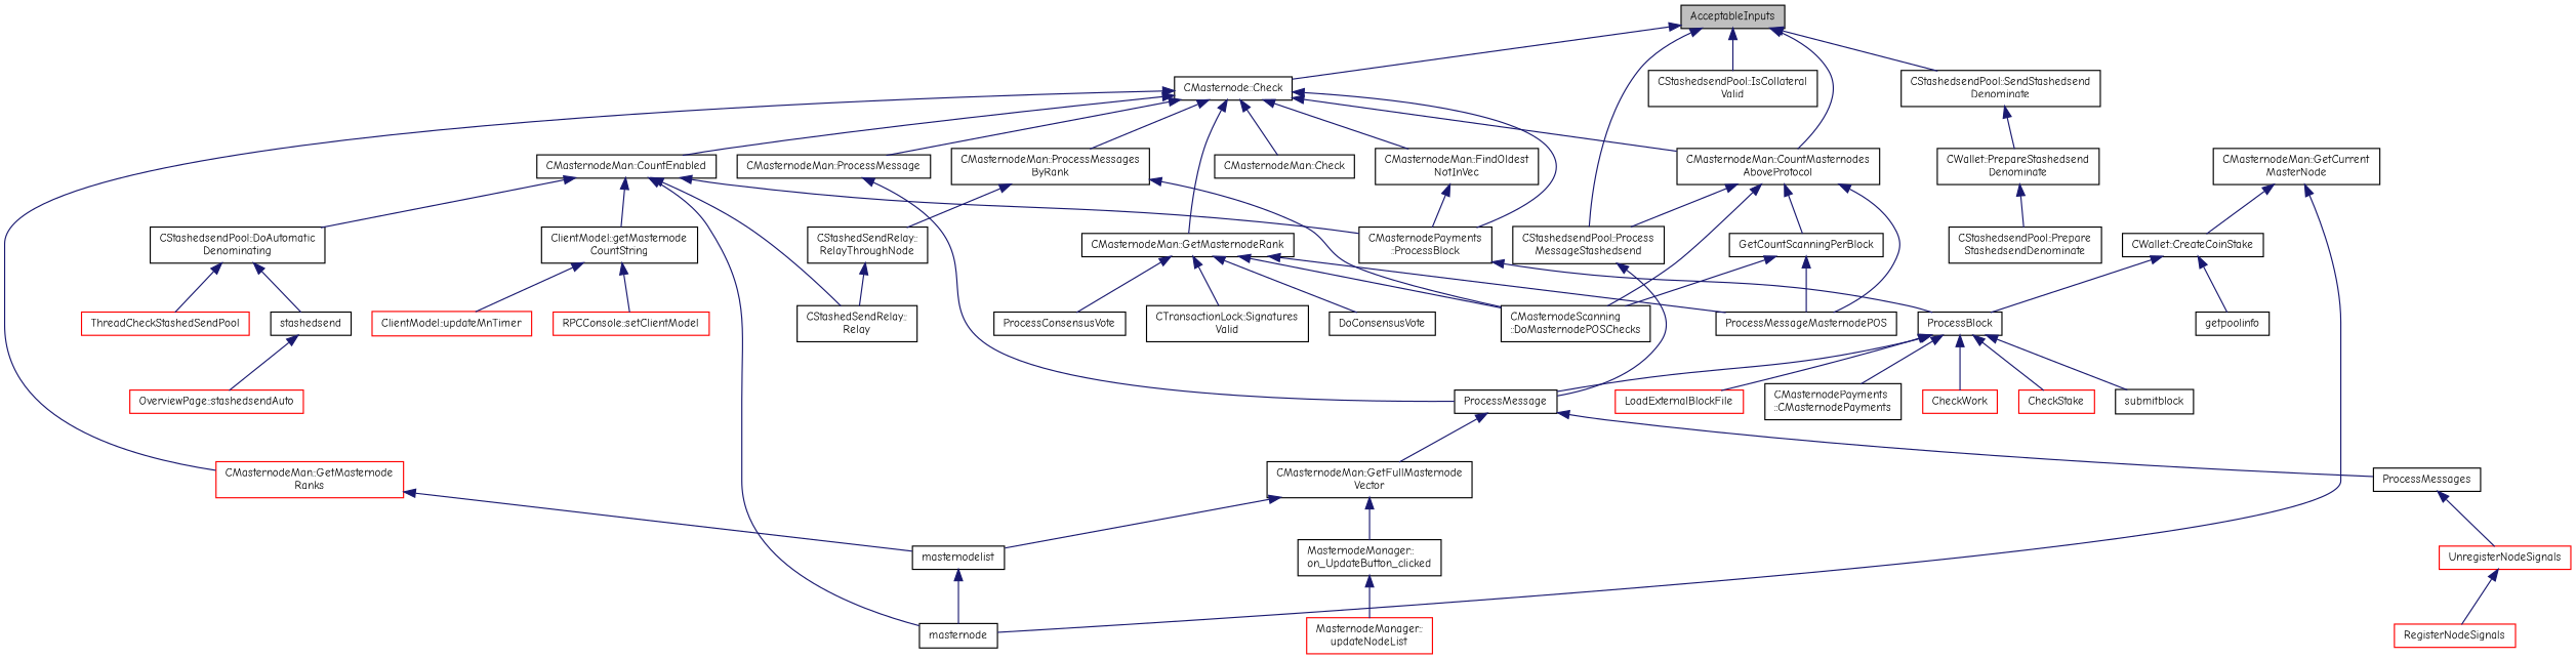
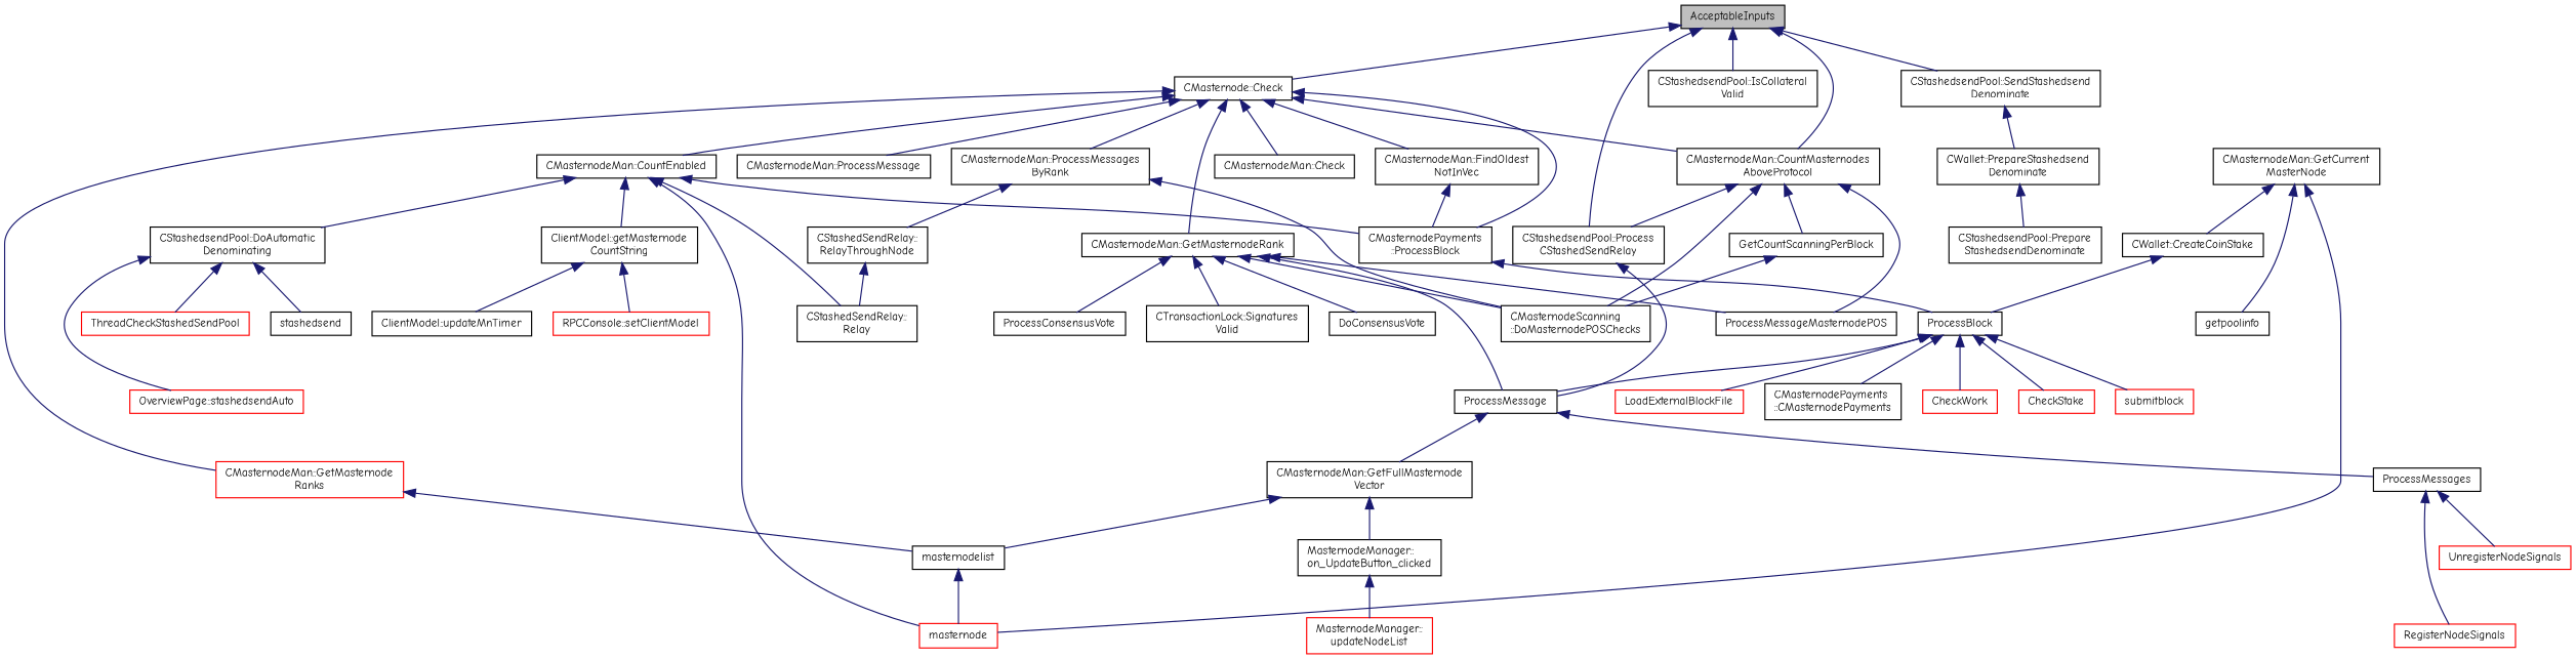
  digraph {
    fontname="Comic Neue"
    rankdir=TB
    node [color=black fillcolor=white fontname="Comic Neue" fontsize=10 shape=record style=filled]
    edge [color=midnightblue dir=back fontname="Comic Neue" fontsize=10 labelfontname=Helvetica labelfontsize=10 style=solid]
    n1 [fillcolor=grey75 fontcolor=black height=0.2 label=AcceptableInputs width=0.4]
    n2 [height=0.2 label="CMasternode::Check" width=0.4]
-   n3 [height=0.2 label="CStashedsendPool::Process\lMessageStashedsend" width=0.4]
+   n3 [height=0.2 label="CStashedsendPool::Process\lCStashedSendRelay" width=0.4]
    n4 [height=0.2 label="CStashedsendPool::IsCollateral\lValid" width=0.4]
    n5 [height=0.2 label="CStashedsendPool::SendStashedsend\lDenominate" width=0.4]
    n6 [height=0.2 label="CMasternodeMan::CountMasternodes\lAboveProtocol" width=0.4]
    n7 [height=0.2 label="CMasternodeMan::ProcessMessage" width=0.4]
    n8 [height=0.2 label="CMasternodePayments\l::ProcessBlock" width=0.4]
    n9 [height=0.2 label="CMasternodeMan::Check" width=0.4]
    n10 [height=0.2 label="CMasternodeMan::CountEnabled" width=0.4]
    n11 [height=0.2 label="CMasternodeMan::FindOldest\lNotInVec" width=0.4]
    n12 [height=0.2 label="CMasternodeMan::GetMasternodeRank" width=0.4]
    n13 [color=red height=0.2 label="CMasternodeMan::GetMasternode\lRanks" width=0.4]
    n14 [height=0.2 label="CMasternodeMan::ProcessMessages\lByRank" width=0.4]
    n15 [height=0.2 label=ProcessMessage width=0.4]
    n16 [height=0.2 label="CWallet::PrepareStashedsend\lDenominate" width=0.4]
    n17 [height=0.2 label=ProcessBlock width=0.4]
-   n18 [height=0.2 label=masternode width=0.4]
+   n18 [color=red height=0.2 label=masternode width=0.4]
    n19 [height=0.2 label="ClientModel::getMasternode\lCountString" width=0.4]
    n20 [height=0.2 label="CStashedSendRelay::\lRelay" width=0.4]
    n21 [height=0.2 label="CStashedsendPool::DoAutomatic\lDenominating" width=0.4]
    n22 [height=0.2 label=ProcessMessageMasternodePOS width=0.4]
    n23 [height=0.2 label=GetCountScanningPerBlock width=0.4]
    n24 [height=0.2 label="CMasternodeScanning\l::DoMasternodePOSChecks" width=0.4]
    n25 [height=0.2 label="CMasternodeMan::GetCurrent\lMasterNode" width=0.4]
    n26 [height=0.2 label=getpoolinfo width=0.4]
    n27 [height=0.2 label="CWallet::CreateCoinStake" width=0.4]
    n28 [height=0.2 label=DoConsensusVote width=0.4]
    n29 [height=0.2 label=ProcessConsensusVote width=0.4]
    n30 [height=0.2 label="CTransactionLock::Signatures\lValid" width=0.4]
    n31 [height=0.2 label=masternodelist width=0.4]
    n32 [height=0.2 label="CStashedSendRelay::\lRelayThroughNode" width=0.4]
    n33 [color=red height=0.2 label=LoadExternalBlockFile width=0.4]
    n34 [height=0.2 label="CMasternodePayments\l::CMasternodePayments" width=0.4]
    n35 [color=red height=0.2 label=CheckWork width=0.4]
    n36 [color=red height=0.2 label=CheckStake width=0.4]
-   n37 [height=0.2 label=submitblock width=0.4]
+   n37 [color=red height=0.2 label=submitblock width=0.4]
    n38 [height=0.2 label=ProcessMessages width=0.4]
    n39 [height=0.2 label="CMasternodeMan::GetFullMasternode\lVector" width=0.4]
    n40 [color=red height=0.2 label=RegisterNodeSignals width=0.4]
    n41 [color=red height=0.2 label=UnregisterNodeSignals width=0.4]
    n42 [height=0.2 label="MasternodeManager::\lon_UpdateButton_clicked" width=0.4]
    n43 [color=red height=0.2 label="MasternodeManager::\lupdateNodeList" width=0.4]
-   n44 [color=red height=0.2 label="ClientModel::updateMnTimer" width=0.4]
+   n44 [height=0.2 label="ClientModel::updateMnTimer" width=0.4]
    n45 [color=red height=0.2 label="RPCConsole::setClientModel" width=0.4]
    n46 [color=red height=0.2 label="OverviewPage::stashedsendAuto" width=0.4]
    n47 [height=0.2 label=stashedsend width=0.4]
    n48 [color=red height=0.2 label=ThreadCheckStashedSendPool width=0.4]
    n49 [height=0.2 label="CStashedsendPool::Prepare\lStashedsendDenominate" width=0.4]
    n1 -> n2
    n1 -> n3
    n1 -> n4
    n1 -> n5
    n1 -> n6
    n2 -> n6
    n2 -> n7
    n2 -> n8
    n2 -> n9
    n2 -> n10
    n2 -> n11
    n2 -> n12
    n2 -> n13
    n2 -> n14
    n3 -> n15
    n5 -> n16
    n6 -> n3
    n6 -> n22
    n6 -> n23
    n6 -> n24
-   n7 -> n15
+   n12 -> n15
    n8 -> n17
    n10 -> n8
    n10 -> n18
    n10 -> n19
    n10 -> n20
    n10 -> n21
    n11 -> n8
    n12 -> n22
    n12 -> n24
    n12 -> n28
    n12 -> n29
    n12 -> n30
    n13 -> n31
    n14 -> n24
    n14 -> n32
    n15 -> n38
    n15 -> n39
    n16 -> n49
    n17 -> n15
    n17 -> n33
    n17 -> n34
    n17 -> n35
    n17 -> n36
    n17 -> n37
    n19 -> n44
    n19 -> n45
-   n47 -> n46
+   n21 -> n46
    n21 -> n47
    n21 -> n48
-   n23 -> n22
    n23 -> n24
    n25 -> n18
-   n27 -> n26
+   n25 -> n26
    n25 -> n27
    n27 -> n17
    n31 -> n18
    n32 -> n20
-   n41 -> n40
+   n38 -> n40
    n38 -> n41
    n39 -> n31
    n39 -> n42
    n42 -> n43
  }
